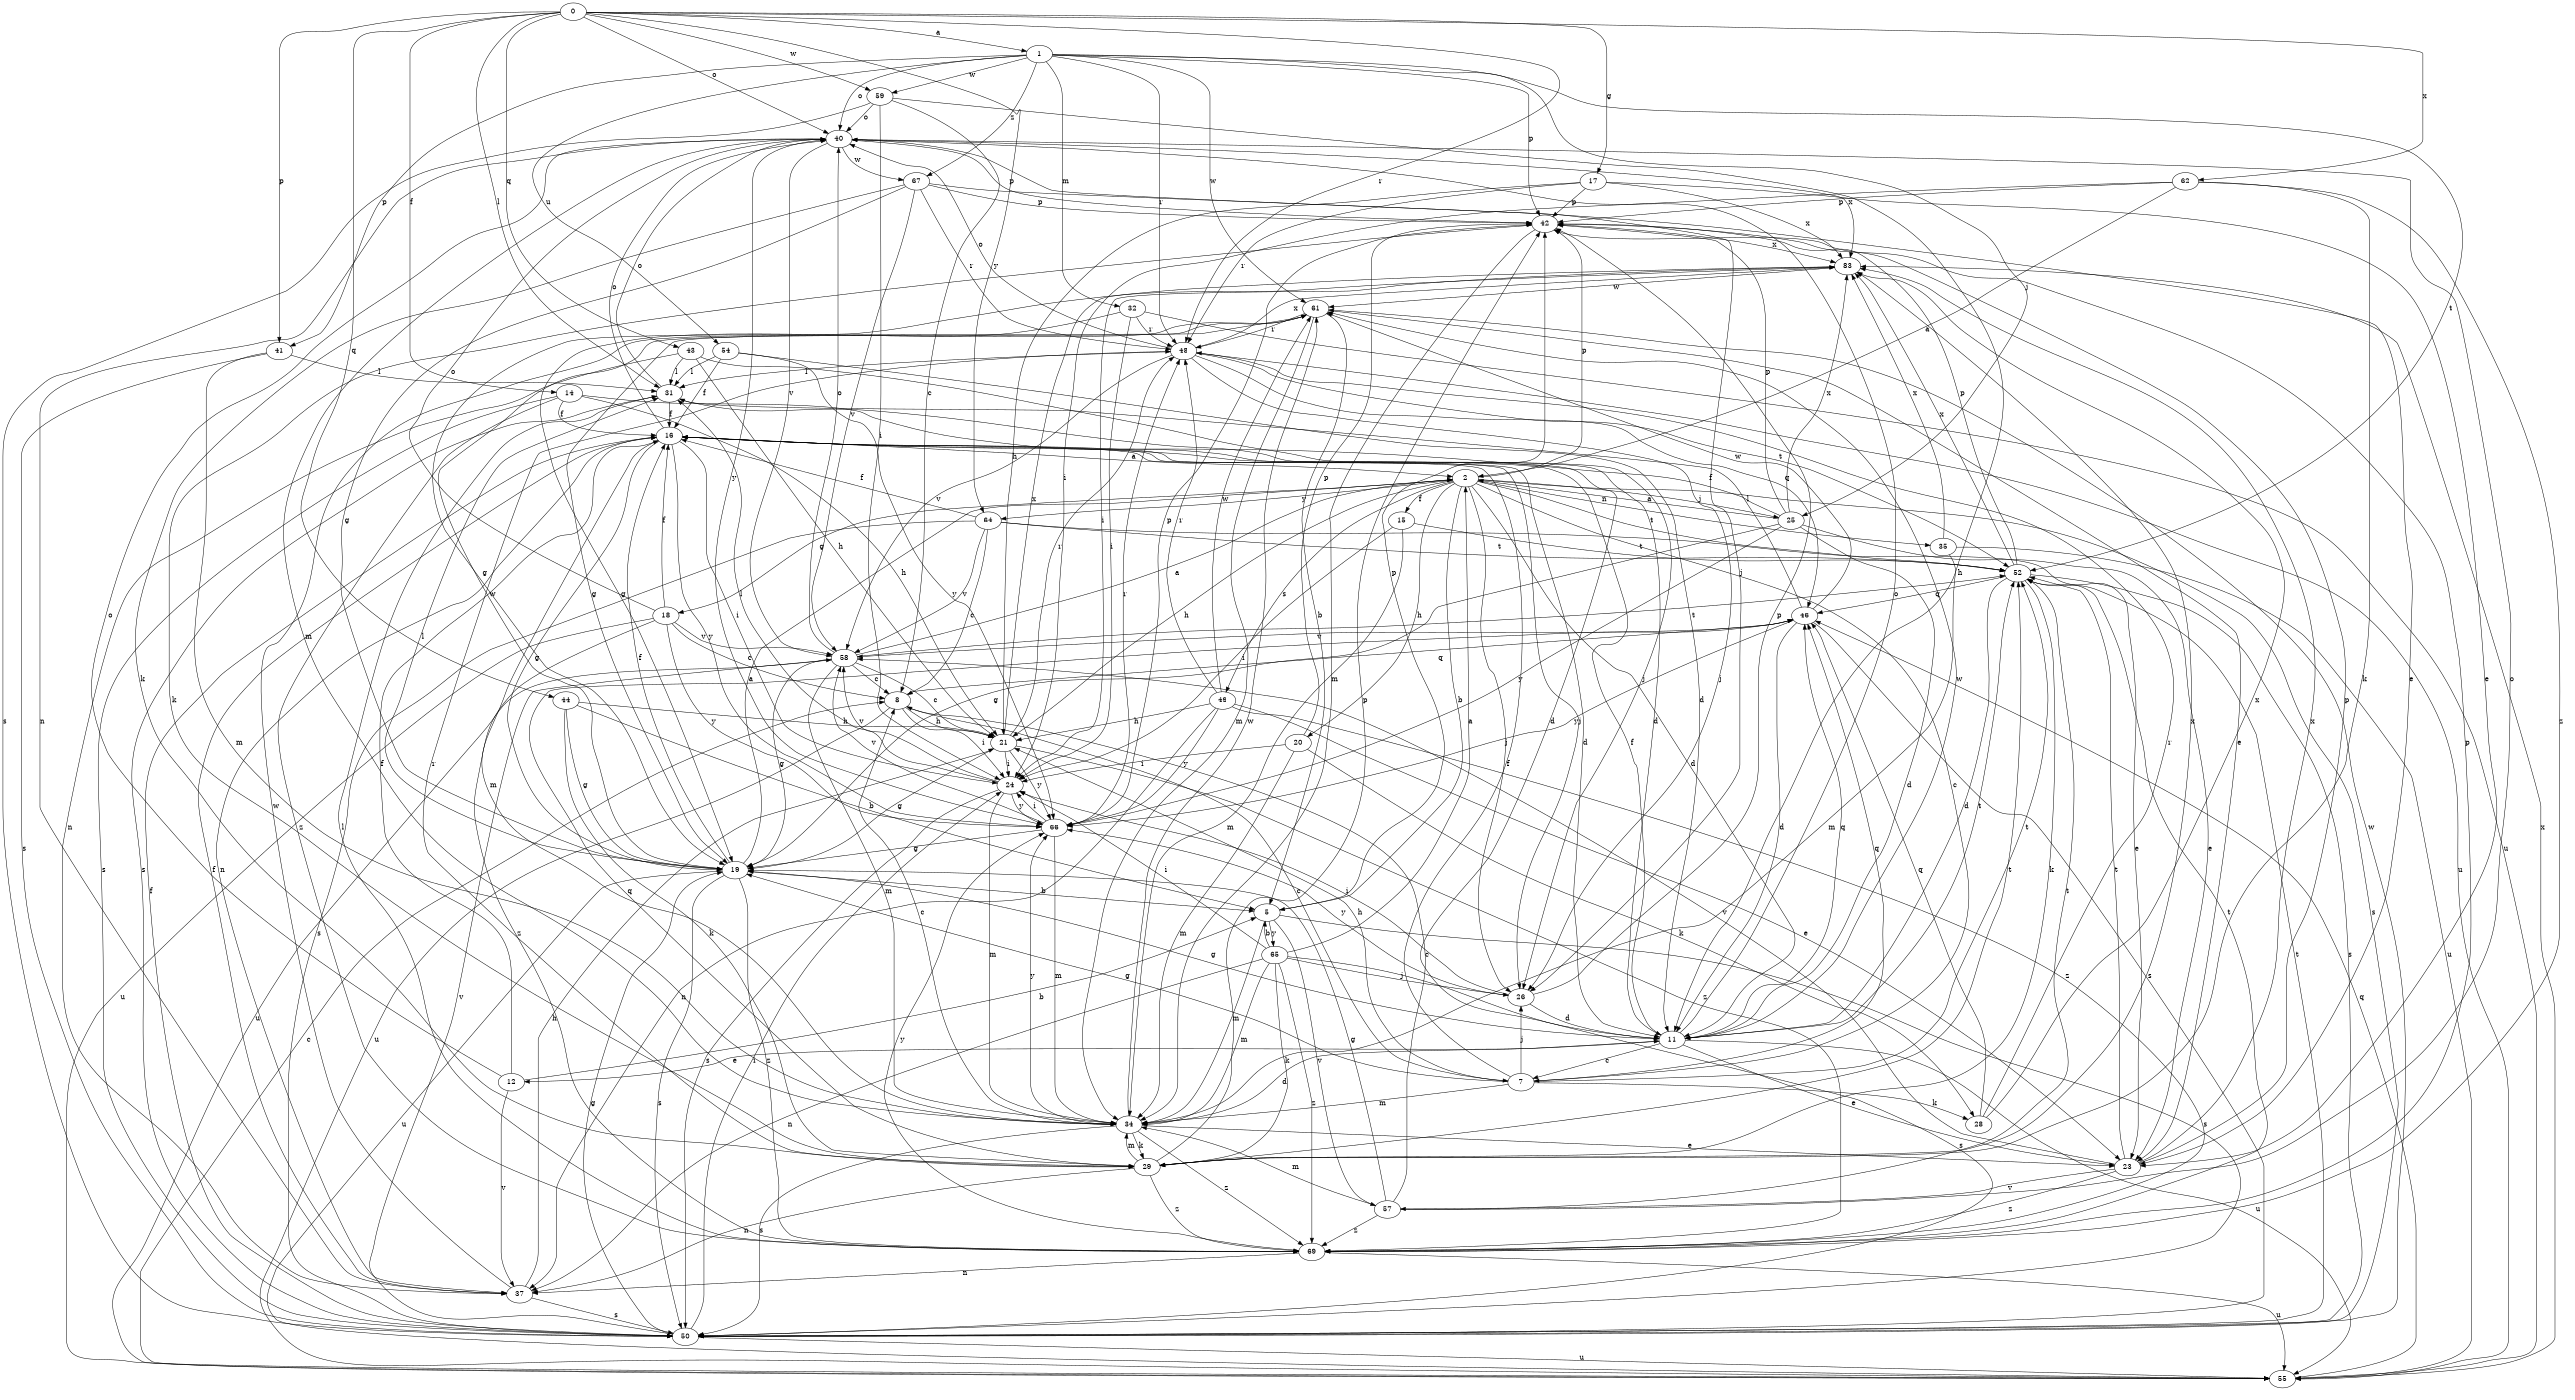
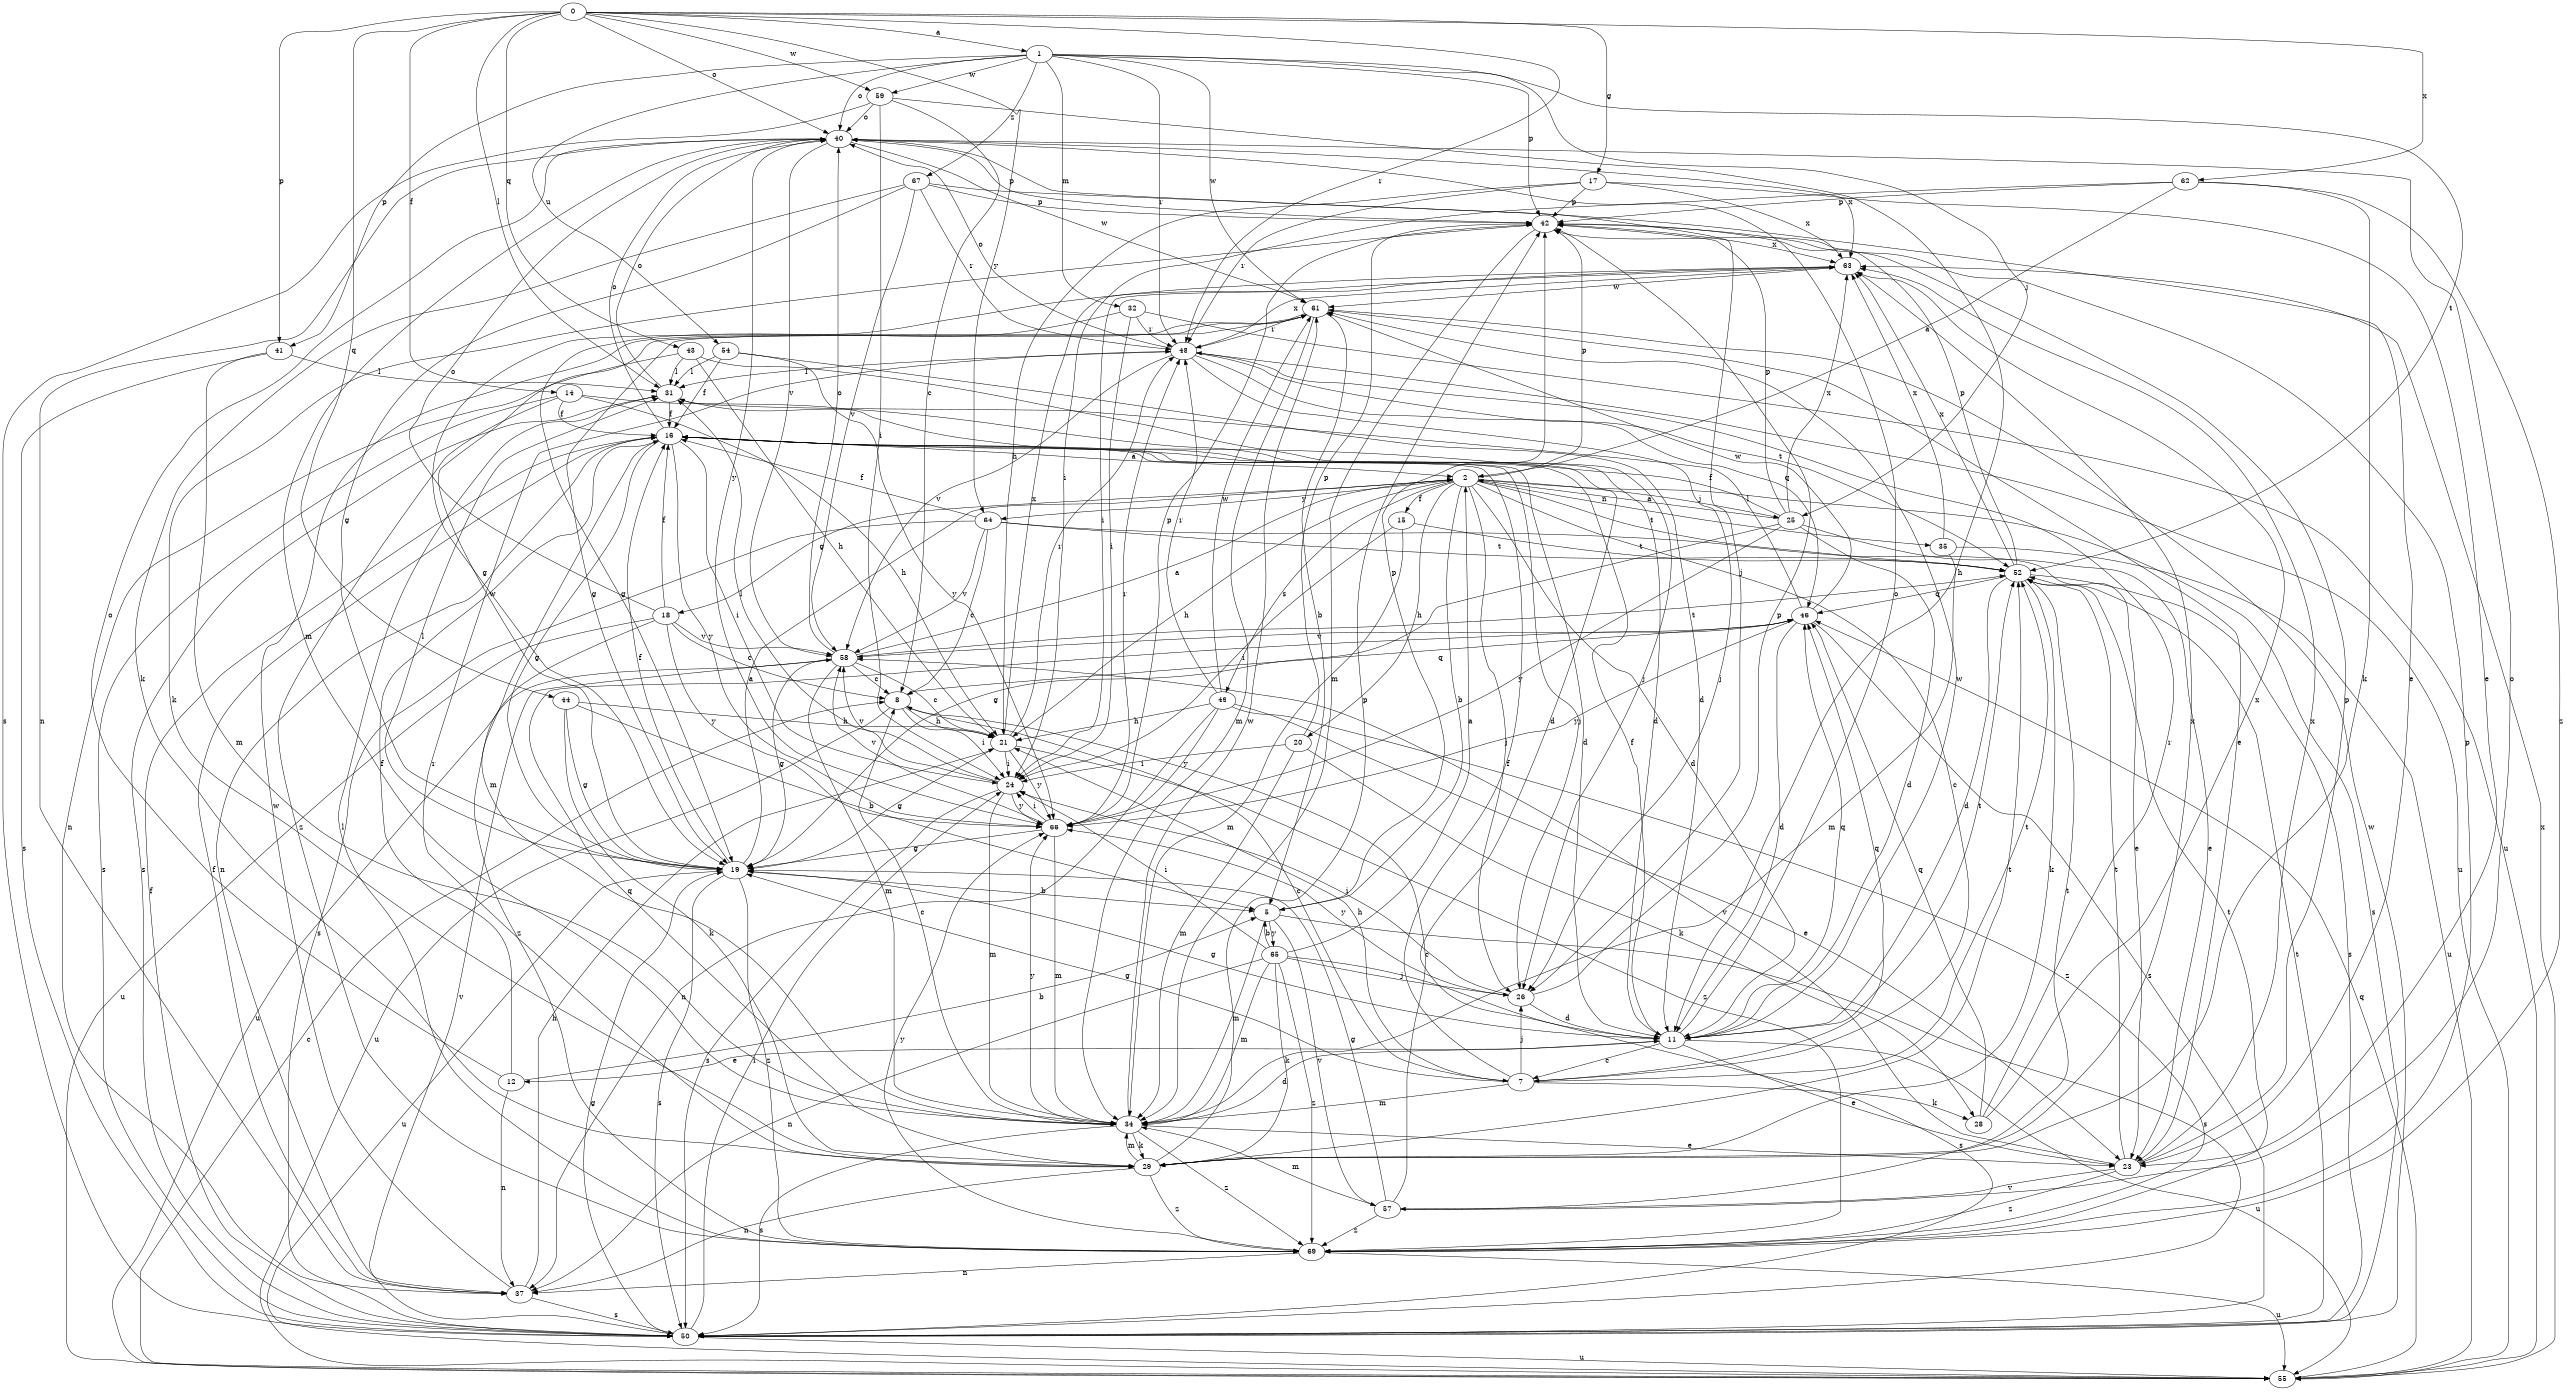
  strict digraph {
    0
    1
    14
    17
    31
    40
    41
    43
    44
    48
    59
    62
    64
    25
    32
    42
    52
    54
    61
    67
    11
    21
    50
    16
    69
    n26 [label=23]
-   63 [label=83]
+   63
    26
    34
    66
    37
    58
    5
    19
    29
    46
    55
    8
    24
    2
    7
    15
    18
    20
    35
    49
    57
    65
    28
    12
    0 -> 1 [label=a]
    0 -> 14 [label=f]
    0 -> 17 [label=g]
    0 -> 31 [label=l]
    0 -> 40 [label=o]
    0 -> 41 [label=p]
    0 -> 43 [label=q]
    0 -> 44 [label=q]
    0 -> 48 [label=r]
    0 -> 59 [label=w]
    0 -> 62 [label=x]
    0 -> 64 [label=y]
    1 -> 40 [label=o]
    1 -> 41 [label=p]
    1 -> 48 [label=r]
    1 -> 59 [label=w]
    1 -> 25 [label=j]
    1 -> 32 [label=m]
    1 -> 42 [label=p]
    1 -> 52 [label=t]
    1 -> 54 [label=u]
    1 -> 61 [label=w]
    1 -> 67 [label=z]
    14 -> 11 [label=d]
    14 -> 21 [label=h]
    14 -> 50 [label=s]
    14 -> 16 [label=f]
    14 -> 69 [label=z]
    17 -> 48 [label=r]
    17 -> 42 [label=p]
    17 -> 21 [label=h]
    17 -> n26 [label=e]
    17 -> 63 [label=x]
    31 -> 40 [label=o]
    31 -> 11 [label=d]
    31 -> 50 [label=s]
    31 -> 16 [label=f]
    40 -> 42 [label=p]
-   40 -> 67 [label=w]
+   40 -> 61 [label=w]
    40 -> 63 [label=x]
    40 -> 26 [label=j]
    40 -> 34 [label=m]
    40 -> 66 [label=y]
    40 -> 37 [label=n]
    40 -> 58 [label=v]
    41 -> 31 [label=l]
    41 -> 50 [label=s]
    41 -> 34 [label=m]
    43 -> 31 [label=l]
    43 -> 21 [label=h]
    43 -> 26 [label=j]
    43 -> 37 [label=n]
    44 -> 21 [label=h]
    44 -> 5 [label=b]
    44 -> 19 [label=g]
    44 -> 29 [label=k]
    48 -> 31 [label=l]
    48 -> 40 [label=o]
    48 -> 52 [label=t]
    48 -> 63 [label=x]
    48 -> 26 [label=j]
    48 -> 58 [label=v]
    48 -> 46 [label=q]
    48 -> 55 [label=u]
    59 -> 40 [label=o]
    59 -> 11 [label=h]
    59 -> 50 [label=s]
    59 -> 8 [label=c]
    59 -> 24 [label=i]
    62 -> 42 [label=p]
    62 -> 69 [label=z]
    62 -> 29 [label=k]
    62 -> 24 [label=i]
    62 -> 2 [label=a]
    64 -> 52 [label=t]
    64 -> 50 [label=s]
    64 -> 16 [label=f]
    64 -> n26 [label=e]
    64 -> 58 [label=v]
    64 -> 8 [label=c]
    25 -> 42 [label=p]
    25 -> 11 [label=d]
    25 -> 16 [label=f]
    25 -> n26 [label=e]
    25 -> 63 [label=x]
    25 -> 66 [label=y]
    25 -> 19 [label=g]
    25 -> 2 [label=a]
    32 -> 48 [label=r]
    32 -> 19 [label=g]
    32 -> 55 [label=u]
    32 -> 24 [label=i]
    42 -> 63 [label=x]
    42 -> 34 [label=m]
    42 -> 29 [label=k]
    52 -> 42 [label=p]
    52 -> 11 [label=d]
    52 -> 50 [label=s]
    52 -> 63 [label=x]
    52 -> 29 [label=k]
    52 -> 46 [label=q]
    54 -> 31 [label=l]
    54 -> 11 [label=d]
    54 -> 16 [label=f]
    54 -> 66 [label=y]
    61 -> 48 [label=r]
    61 -> n26 [label=e]
    61 -> 34 [label=m]
    61 -> 5 [label=b]
    61 -> 19 [label=g]
    67 -> 48 [label=r]
    67 -> 42 [label=p]
    67 -> n26 [label=e]
    67 -> 58 [label=v]
    67 -> 19 [label=g]
    67 -> 29 [label=k]
    11 -> 40 [label=o]
    11 -> 52 [label=t]
    11 -> 61 [label=w]
    11 -> 16 [label=f]
    11 -> n26 [label=e]
    11 -> 19 [label=g]
    11 -> 46 [label=q]
    11 -> 55 [label=u]
    11 -> 7 [label=c]
    11 -> 12 [label=e]
    21 -> 48 [label=r]
    21 -> 69 [label=z]
    21 -> 63 [label=x]
    21 -> 66 [label=y]
    21 -> 19 [label=g]
    21 -> 24 [label=i]
    50 -> 52 [label=t]
    50 -> 61 [label=w]
    50 -> 16 [label=f]
    50 -> 58 [label=v]
    50 -> 19 [label=g]
    50 -> 55 [label=u]
    50 -> 24 [label=i]
    16 -> 40 [label=o]
    16 -> 11 [label=d]
    16 -> 26 [label=j]
    16 -> 34 [label=m]
    16 -> 66 [label=y]
    16 -> 37 [label=n]
    16 -> 19 [label=g]
    16 -> 24 [label=i]
    16 -> 2 [label=a]
    69 -> 31 [label=l]
    69 -> 42 [label=p]
    69 -> 52 [label=t]
    69 -> 66 [label=y]
    69 -> 37 [label=n]
    69 -> 55 [label=u]
    n26 -> 42 [label=p]
    n26 -> 52 [label=t]
    n26 -> 69 [label=z]
    n26 -> 63 [label=x]
    n26 -> 58 [label=v]
    n26 -> 57 [label=v]
    63 -> 61 [label=w]
    63 -> 19 [label=g]
    63 -> 24 [label=i]
    26 -> 42 [label=p]
    26 -> 11 [label=d]
    26 -> 66 [label=y]
    26 -> 24 [label=i]
    34 -> 61 [label=w]
    34 -> 11 [label=d]
    34 -> 50 [label=s]
    34 -> 69 [label=z]
    34 -> n26 [label=e]
    34 -> 66 [label=y]
    34 -> 29 [label=k]
    34 -> 8 [label=c]
    66 -> 48 [label=r]
    66 -> 42 [label=p]
    66 -> 34 [label=m]
    66 -> 58 [label=v]
    66 -> 19 [label=g]
    66 -> 24 [label=i]
    37 -> 61 [label=w]
    37 -> 21 [label=h]
    37 -> 50 [label=s]
    37 -> 16 [label=f]
    58 -> 40 [label=o]
    58 -> 52 [label=t]
    58 -> 21 [label=c]
    58 -> 34 [label=m]
    58 -> 19 [label=g]
    58 -> 55 [label=u]
    58 -> 8 [label=c]
    58 -> 2 [label=a]
    5 -> 42 [label=p]
    5 -> 50 [label=s]
    5 -> 34 [label=m]
    5 -> 57 [label=v]
    5 -> 65 [label=y]
    19 -> 31 [label=l]
    19 -> 61 [label=w]
    19 -> 50 [label=s]
    19 -> 16 [label=f]
    19 -> 69 [label=z]
    19 -> 5 [label=b]
    19 -> 55 [label=u]
    19 -> 2 [label=a]
    29 -> 48 [label=r]
    29 -> 42 [label=p]
    29 -> 52 [label=t]
    29 -> 69 [label=z]
    29 -> 63 [label=x]
    29 -> 34 [label=m]
    29 -> 37 [label=n]
    29 -> 46 [label=q]
    46 -> 31 [label=l]
    46 -> 61 [label=w]
    46 -> 11 [label=d]
    46 -> 50 [label=s]
    46 -> 66 [label=y]
    46 -> 58 [label=v]
    55 -> 63 [label=x]
    55 -> 46 [label=q]
    55 -> 8 [label=c]
    8 -> 21 [label=h]
    8 -> 46 [label=q]
    8 -> 55 [label=u]
    8 -> 24 [label=i]
    8 -> 7 [label=c]
    24 -> 31 [label=l]
    24 -> 50 [label=s]
    24 -> 34 [label=m]
    24 -> 66 [label=y]
    24 -> 58 [label=v]
    2 -> 64 [label=y]
    2 -> 25 [label=j]
    2 -> 42 [label=p]
    2 -> 52 [label=t]
    2 -> 11 [label=d]
    2 -> 21 [label=h]
    2 -> 50 [label=s]
    2 -> 26 [label=j]
    2 -> 5 [label=b]
    2 -> 7 [label=c]
    2 -> 15 [label=f]
    2 -> 18 [label=g]
    2 -> 20 [label=h]
    2 -> 35 [label=n]
    2 -> 49 [label=s]
    7 -> 52 [label=t]
    7 -> 21 [label=h]
    7 -> 16 [label=f]
    7 -> 26 [label=j]
    7 -> 34 [label=m]
    7 -> 19 [label=g]
    7 -> 46 [label=q]
    7 -> 28 [label=k]
    15 -> 52 [label=t]
    15 -> 34 [label=m]
    15 -> 24 [label=i]
    18 -> 40 [label=o]
    18 -> 16 [label=f]
    18 -> 69 [label=z]
    18 -> 66 [label=y]
    18 -> 58 [label=v]
    18 -> 55 [label=u]
    18 -> 8 [label=c]
    20 -> 42 [label=p]
    20 -> 34 [label=m]
    20 -> 24 [label=i]
    20 -> 28 [label=k]
    35 -> 63 [label=x]
    35 -> 34 [label=m]
    35 -> 55 [label=u]
    49 -> 48 [label=r]
    49 -> 61 [label=w]
    49 -> 21 [label=h]
    49 -> 69 [label=z]
    49 -> n26 [label=e]
    49 -> 66 [label=y]
    49 -> 37 [label=n]
    57 -> 40 [label=o]
    57 -> 52 [label=t]
    57 -> 69 [label=z]
    57 -> 34 [label=m]
    57 -> 19 [label=g]
    57 -> 8 [label=c]
    65 -> 50 [label=s]
    65 -> 69 [label=z]
    65 -> 26 [label=j]
    65 -> 34 [label=m]
    65 -> 37 [label=n]
    65 -> 5 [label=b]
    65 -> 29 [label=k]
    65 -> 24 [label=i]
    65 -> 2 [label=a]
    28 -> 48 [label=r]
    28 -> 63 [label=x]
    28 -> 46 [label=q]
    12 -> 40 [label=o]
    12 -> 16 [label=f]
-   12 -> 37 [label=v]
+   12 -> 37 [label=n]
    12 -> 5 [label=b]
  }
